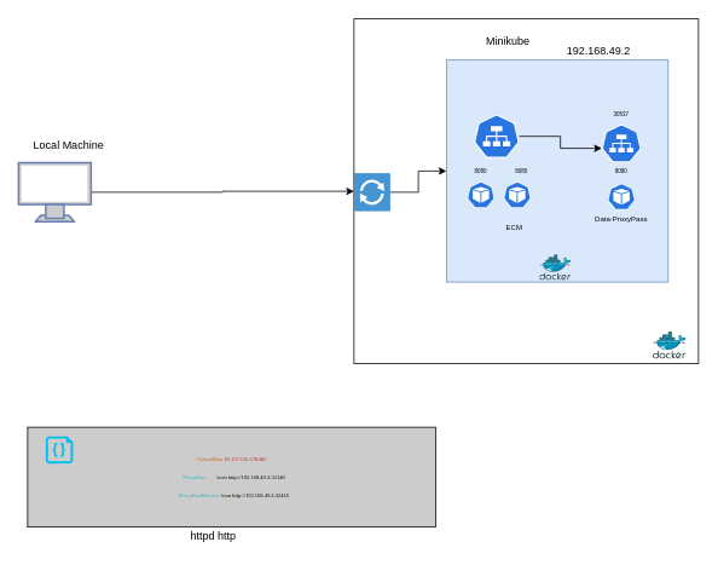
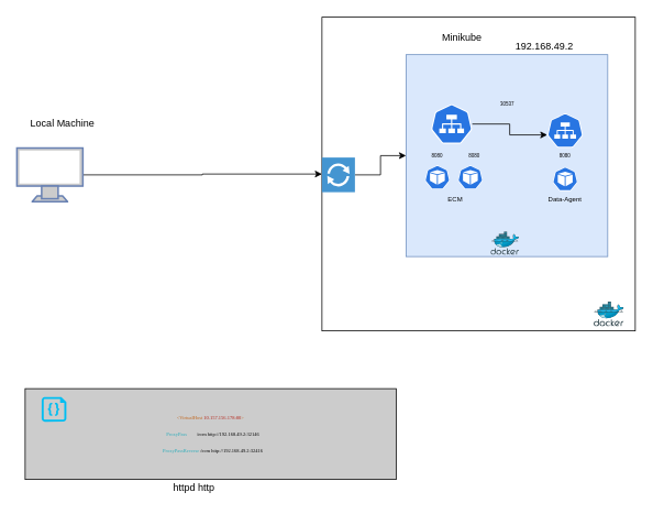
  <mxCell id="0" />
  <mxCell id="1" parent="0" />
  <mxCell id="2" value="" style="whiteSpace=wrap;html=1;aspect=fixed;fontSize=10;imageAspect=0;" parent="1" vertex="1"><mxGeometry x="390" y="20" width="380" height="380" as="geometry" /></mxCell>
  <mxCell id="3" value="" style="whiteSpace=wrap;html=1;aspect=fixed;fillColor=#dae8fc;strokeColor=#6c8ebf;" parent="1" vertex="1"><mxGeometry x="492" y="65.4" width="244.6" height="244.6" as="geometry" /></mxCell>
  <mxCell id="4" value="Minikube" style="text;html=1;strokeColor=none;fillColor=none;align=center;verticalAlign=middle;whiteSpace=wrap;rounded=0;" parent="1" vertex="1"><mxGeometry x="525" y="35.4" width="70" height="20" as="geometry" /></mxCell>
  <mxCell id="5" value="192.168.49.2" style="text;html=1;strokeColor=none;fillColor=none;align=center;verticalAlign=middle;whiteSpace=wrap;rounded=0;rotation=0;" parent="1" vertex="1"><mxGeometry x="640" y="45.4" width="40" height="20" as="geometry" /></mxCell>
  <mxCell id="6" style="edgeStyle=orthogonalEdgeStyle;rounded=0;orthogonalLoop=1;jettySize=auto;html=1;" parent="1" source="7" target="2" edge="1"><mxGeometry relative="1" as="geometry" /></mxCell>
  <mxCell id="7" value="" style="fontColor=#0066CC;verticalAlign=top;verticalLabelPosition=bottom;labelPosition=center;align=center;html=1;outlineConnect=0;fillColor=#CCCCCC;strokeColor=#6881B3;gradientColor=none;gradientDirection=north;strokeWidth=2;shape=mxgraph.networks.monitor;" parent="1" vertex="1"><mxGeometry x="20" y="178.5" width="80" height="65" as="geometry" /></mxCell>
  <mxCell id="8" style="edgeStyle=orthogonalEdgeStyle;rounded=0;orthogonalLoop=1;jettySize=auto;html=1;entryX=0;entryY=0.5;entryDx=0;entryDy=0;" parent="1" source="9" target="3" edge="1"><mxGeometry relative="1" as="geometry"><mxPoint x="500" y="160" as="targetPoint" /></mxGeometry></mxCell>
  <mxCell id="9" value="" style="pointerEvents=1;shadow=0;dashed=0;html=1;strokeColor=none;fillColor=#4495D1;labelPosition=center;verticalLabelPosition=bottom;verticalAlign=top;align=center;outlineConnect=0;shape=mxgraph.veeam.2d.proxy;" parent="1" vertex="1"><mxGeometry x="390" y="190" width="40" height="42" as="geometry" /></mxCell>
- <mxCell id="10" value="Local Machine" style="text;html=1;align=center;verticalAlign=middle;resizable=0;points=[];autosize=1;strokeColor=none;" parent="1" vertex="1"><mxGeometry x="30" y="149.4" width="90" height="20" as="geometry" /></mxCell>
+ <mxCell id="10" value="Local Machine" style="text;html=1;align=center;verticalAlign=middle;resizable=0;points=[];autosize=1;strokeColor=none;" parent="1" vertex="1"><mxGeometry x="30" y="139.4" width="90" height="20" as="geometry" /></mxCell>
  <mxCell id="11" value="" style="aspect=fixed;html=1;points=[];align=center;image;fontSize=12;image=img/lib/mscae/Docker.svg;" parent="1" vertex="1"><mxGeometry x="595" y="280" width="34.6" height="28.37" as="geometry" /></mxCell>
  <mxCell id="12" value="" style="aspect=fixed;html=1;points=[];align=center;image;fontSize=12;image=img/lib/mscae/Docker.svg;" parent="1" vertex="1"><mxGeometry x="720" y="365" width="36.59" height="30" as="geometry" /></mxCell>
  <mxCell id="13" style="edgeStyle=orthogonalEdgeStyle;rounded=0;orthogonalLoop=1;jettySize=auto;html=1;entryX=0.005;entryY=0.63;entryDx=0;entryDy=0;entryPerimeter=0;fontFamily=Helvetica;fontSize=6;" edge="1" parent="1" source="14" target="20"><mxGeometry relative="1" as="geometry" /></mxCell>
  <mxCell id="14" value="" style="html=1;dashed=0;whitespace=wrap;fillColor=#2875E2;strokeColor=#ffffff;points=[[0.005,0.63,0],[0.1,0.2,0],[0.9,0.2,0],[0.5,0,0],[0.995,0.63,0],[0.72,0.99,0],[0.5,1,0],[0.28,0.99,0]];shape=mxgraph.kubernetes.icon;prIcon=svc" vertex="1" parent="1"><mxGeometry x="522.3" y="125.4" width="50" height="48" as="geometry" /></mxCell>
  <mxCell id="15" value="8080" style="text;strokeColor=none;fillColor=none;align=center;verticalAlign=top;rounded=0;fontSize=6;whiteSpace=wrap;html=1;fontFamily=Helvetica;" vertex="1" parent="1"><mxGeometry x="510" y="178" width="40" height="22" as="geometry" /></mxCell>
- <mxCell id="16" value="&lt;p style=&quot;font-size: 8px;&quot;&gt;&lt;font style=&quot;font-size: 8px;&quot;&gt;ECM&lt;/font&gt;&lt;/p&gt;" style="text;html=1;strokeColor=none;fillColor=none;align=center;verticalAlign=middle;whiteSpace=wrap;rounded=0;fontSize=8;" vertex="1" parent="1"><mxGeometry x="547.3" y="240" width="40" height="20" as="geometry" /></mxCell>
+ <mxCell id="16" value="&lt;p style=&quot;font-size: 8px;&quot;&gt;&lt;font style=&quot;font-size: 8px;&quot;&gt;ECM&lt;/font&gt;&lt;/p&gt;" style="text;html=1;strokeColor=none;fillColor=none;align=center;verticalAlign=middle;whiteSpace=wrap;rounded=0;fontSize=8;" vertex="1" parent="1"><mxGeometry x="532.3" y="230" width="40" height="20" as="geometry" /></mxCell>
  <mxCell id="17" value="" style="html=1;dashed=0;whitespace=wrap;fillColor=#2875E2;strokeColor=#ffffff;points=[[0.005,0.63,0],[0.1,0.2,0],[0.9,0.2,0],[0.5,0,0],[0.995,0.63,0],[0.72,0.99,0],[0.5,1,0],[0.28,0.99,0]];shape=mxgraph.kubernetes.icon;prIcon=pod" vertex="1" parent="1"><mxGeometry x="515" y="198" width="30" height="32" as="geometry" /></mxCell>
  <mxCell id="18" value="" style="html=1;dashed=0;whitespace=wrap;fillColor=#2875E2;strokeColor=#ffffff;points=[[0.005,0.63,0],[0.1,0.2,0],[0.9,0.2,0],[0.5,0,0],[0.995,0.63,0],[0.72,0.99,0],[0.5,1,0],[0.28,0.99,0]];shape=mxgraph.kubernetes.icon;prIcon=pod" vertex="1" parent="1"><mxGeometry x="555" y="198" width="30" height="32" as="geometry" /></mxCell>
  <mxCell id="19" value="8080" style="text;strokeColor=none;fillColor=none;align=center;verticalAlign=top;rounded=0;fontSize=6;whiteSpace=wrap;html=1;fontFamily=Helvetica;" vertex="1" parent="1"><mxGeometry x="555" y="178" width="40" height="22" as="geometry" /></mxCell>
  <mxCell id="20" value="" style="html=1;dashed=0;whitespace=wrap;fillColor=#2875E2;strokeColor=#ffffff;points=[[0.005,0.63,0],[0.1,0.2,0],[0.9,0.2,0],[0.5,0,0],[0.995,0.63,0],[0.72,0.99,0],[0.5,1,0],[0.28,0.99,0]];shape=mxgraph.kubernetes.icon;prIcon=svc;" vertex="1" parent="1"><mxGeometry x="663.09" y="136.4" width="43.82" height="41.6" as="geometry" /></mxCell>
- <mxCell id="21" value="30537" style="text;html=1;strokeColor=none;fillColor=none;align=center;verticalAlign=middle;whiteSpace=wrap;rounded=0;fontFamily=Helvetica;fontSize=6;" vertex="1" parent="1"><mxGeometry x="665" y="116.4" width="40" height="20" as="geometry" /></mxCell>
+ <mxCell id="21" value="30537" style="text;html=1;strokeColor=none;fillColor=none;align=center;verticalAlign=middle;whiteSpace=wrap;rounded=0;fontFamily=Helvetica;fontSize=6;" vertex="1" parent="1"><mxGeometry x="595" y="116.4" width="40" height="20" as="geometry" /></mxCell>
  <mxCell id="22" value="" style="html=1;dashed=0;whitespace=wrap;fillColor=#2875E2;strokeColor=#ffffff;points=[[0.005,0.63,0],[0.1,0.2,0],[0.9,0.2,0],[0.5,0,0],[0.995,0.63,0],[0.72,0.99,0],[0.5,1,0],[0.28,0.99,0]];shape=mxgraph.kubernetes.icon;prIcon=pod" vertex="1" parent="1"><mxGeometry x="670" y="200" width="30" height="32" as="geometry" /></mxCell>
  <mxCell id="23" value="8080" style="text;strokeColor=none;fillColor=none;align=center;verticalAlign=top;rounded=0;fontSize=6;whiteSpace=wrap;html=1;fontFamily=Helvetica;" vertex="1" parent="1"><mxGeometry x="665" y="178" width="40" height="22" as="geometry" /></mxCell>
- <mxCell id="24" value="&lt;p style=&quot;font-size: 8px&quot;&gt;&lt;font style=&quot;font-size: 8px&quot;&gt;Data-ProxyPass&lt;/font&gt;&lt;/p&gt;" style="text;html=1;strokeColor=none;fillColor=none;align=center;verticalAlign=middle;whiteSpace=wrap;rounded=0;fontSize=8;" vertex="1" parent="1"><mxGeometry x="640" y="230" width="90" height="20" as="geometry" /></mxCell>
+ <mxCell id="24" value="&lt;p style=&quot;font-size: 8px&quot;&gt;&lt;font style=&quot;font-size: 8px&quot;&gt;Data-Agent&lt;/font&gt;&lt;/p&gt;" style="text;html=1;strokeColor=none;fillColor=none;align=center;verticalAlign=middle;whiteSpace=wrap;rounded=0;fontSize=8;" vertex="1" parent="1"><mxGeometry x="640" y="230" width="90" height="20" as="geometry" /></mxCell>
  <mxCell id="25" value="" style="group" vertex="1" connectable="0" parent="1"><mxGeometry x="30" y="470" width="450" height="130" as="geometry" /></mxCell>
  <mxCell id="26" value="&lt;p style=&quot;margin: 0px ; font-stretch: normal ; line-height: normal ; font-family: &amp;#34;menlo&amp;#34; ; font-size: 6px&quot;&gt;&lt;font style=&quot;font-size: 6px&quot;&gt;&lt;span style=&quot;color: rgb(193 , 101 , 28) ; font-size: 6px&quot;&gt;&amp;lt;VirtualHost&lt;/span&gt;&lt;font color=&quot;#b42419&quot;&gt; 10.157.156.178:80&lt;/font&gt;&lt;font color=&quot;#c1651c&quot;&gt;&lt;span&gt;&amp;gt;&lt;/span&gt;&lt;/font&gt;&lt;/font&gt;&lt;/p&gt;&lt;font style=&quot;font-size: 6px&quot;&gt;&lt;br style=&quot;font-size: 6px&quot;&gt;&lt;/font&gt;&lt;p style=&quot;margin: 0px ; font-stretch: normal ; line-height: normal ; font-family: &amp;#34;menlo&amp;#34; ; font-size: 6px&quot;&gt;&lt;font style=&quot;font-size: 6px&quot;&gt;&amp;nbsp; &amp;nbsp; &lt;span style=&quot;color: rgb(46 , 174 , 187) ; font-size: 6px&quot;&gt;ProxyPass&lt;/span&gt;&amp;nbsp; &amp;nbsp; &amp;nbsp; &amp;nbsp; /ecm http://192.168.49.2:32146&lt;/font&gt;&lt;/p&gt;&lt;font style=&quot;font-size: 6px&quot;&gt;&lt;br style=&quot;font-size: 6px&quot;&gt;&lt;/font&gt;&lt;p style=&quot;margin: 0px ; font-stretch: normal ; line-height: normal ; font-family: &amp;#34;menlo&amp;#34; ; font-size: 6px&quot;&gt;&lt;font style=&quot;font-size: 6px&quot;&gt;&amp;nbsp; &amp;nbsp; &lt;span style=&quot;color: rgb(46 , 174 , 187) ; font-size: 6px&quot;&gt;ProxyPassReverse&lt;/span&gt; /ecm http://192.168.49.2:32416&lt;/font&gt;&lt;/p&gt;" style="whiteSpace=wrap;html=1;fillColor=#cccccc;" parent="25" vertex="1"><mxGeometry width="450" height="110" as="geometry" /></mxCell>
  <mxCell id="27" value="" style="verticalLabelPosition=bottom;html=1;verticalAlign=top;align=center;strokeColor=none;fillColor=#00BEF2;shape=mxgraph.azure.code_file;pointerEvents=1;" parent="25" vertex="1"><mxGeometry x="20" y="10" width="30" height="30" as="geometry" /></mxCell>
  <mxCell id="28" value="httpd http" style="text;html=1;strokeColor=none;fillColor=none;align=center;verticalAlign=middle;whiteSpace=wrap;rounded=0;" parent="25" vertex="1"><mxGeometry x="170" y="110" width="70" height="20" as="geometry" /></mxCell>
